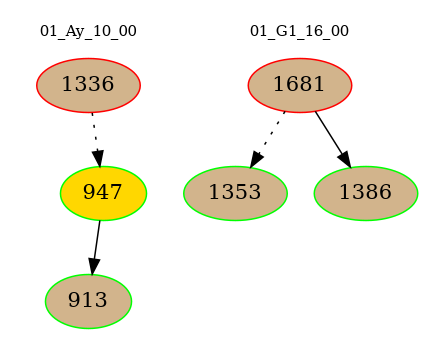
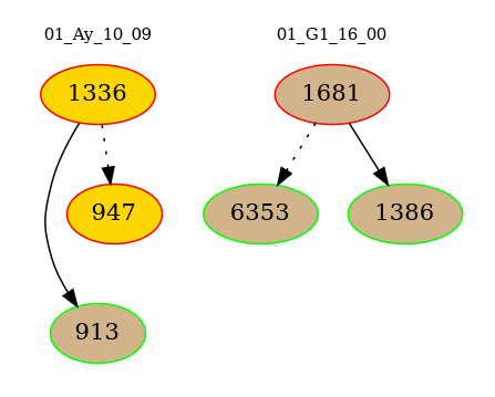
  digraph {
    node [color=green fillcolor=tan style=filled]
    edge [color=black style=solid]
-   n1 [color=red label=1336]
+   n1 [color=red fillcolor=gold label=1336]
    n2 [label=913]
-   n3 [fillcolor=gold label=947]
+   n3 [color=red fillcolor=gold label=947]
    n4 [color=red label=1681]
-   n5 [label=1353]
+   n5 [label=6353]
    n6 [label=1386]
    subgraph cluster_1 {
      color=white
      fontsize=10
-     label="01_Ay_10_00"
+     label="01_Ay_10_09"
      n1
      n2
      n3
    }
    subgraph cluster_2 {
      color=white
      fontsize=10
      label="01_G1_16_00"
      n4
      n5
      n6
    }
-   n3 -> n2
+   n1 -> n2
    n1 -> n3 [style=dotted]
    n4 -> n5 [style=dotted]
    n4 -> n6
  }
